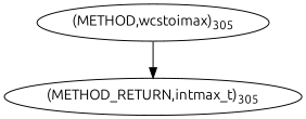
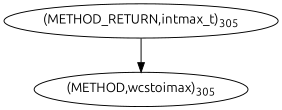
  digraph {
    fontname=Ubuntu
    node [fontname=Ubuntu]
    n1 [label=<(METHOD,wcstoimax)<SUB>305</SUB>>]
    n2 [label=<(METHOD_RETURN,intmax_t)<SUB>305</SUB>>]
-   n1 -> n2 [fontname=Ubuntu]
+   n2 -> n1 [fontname=Ubuntu]
  }
